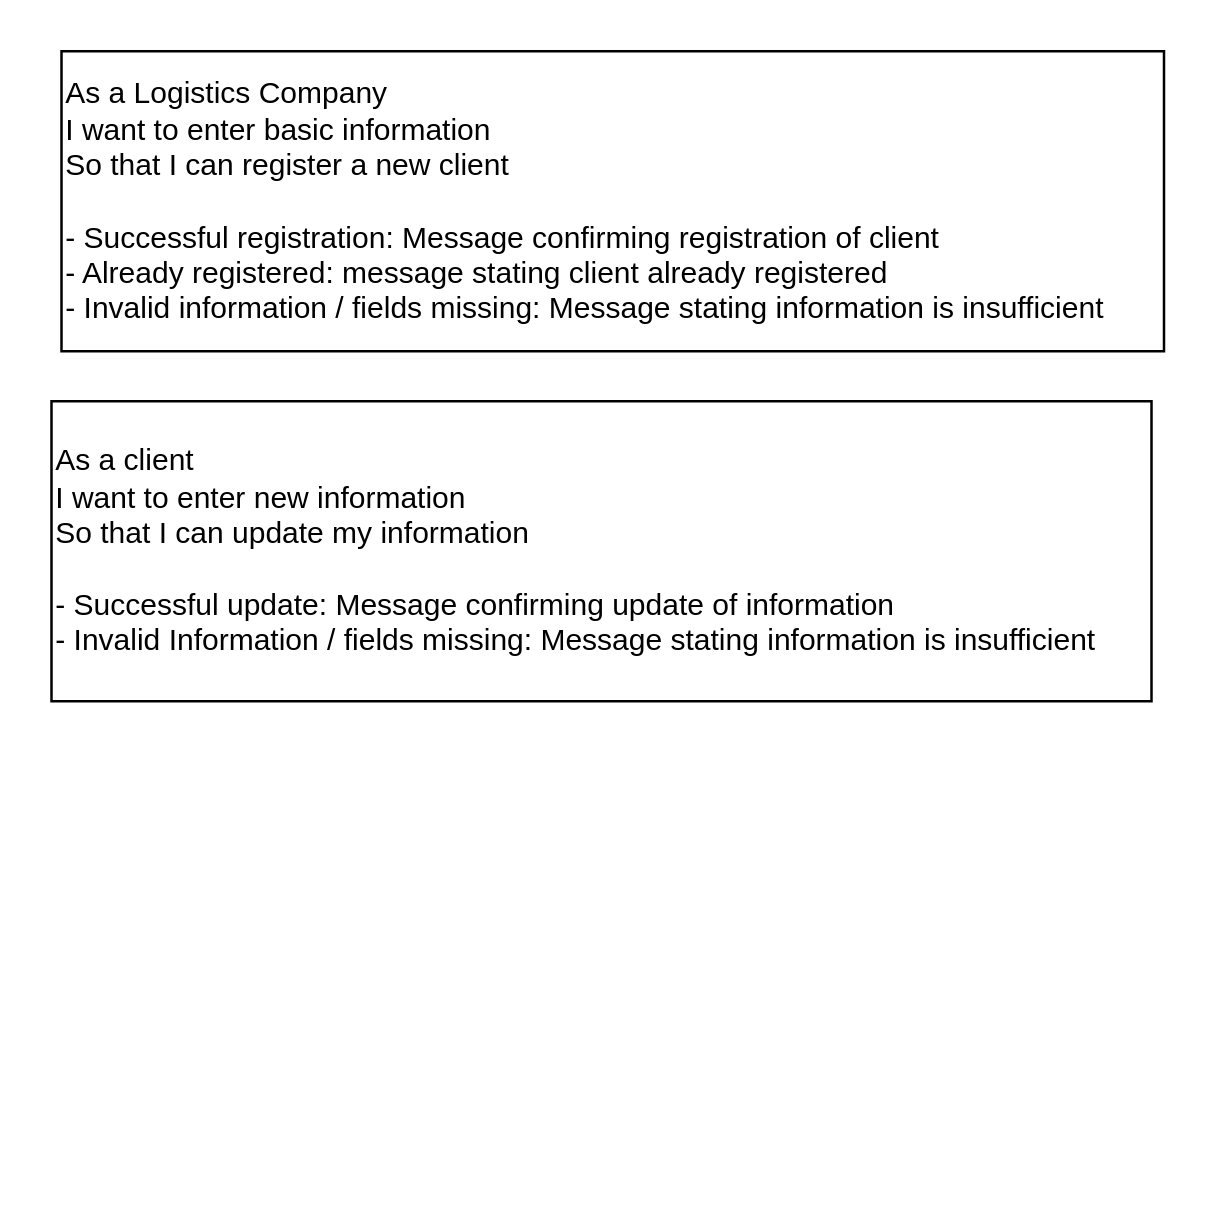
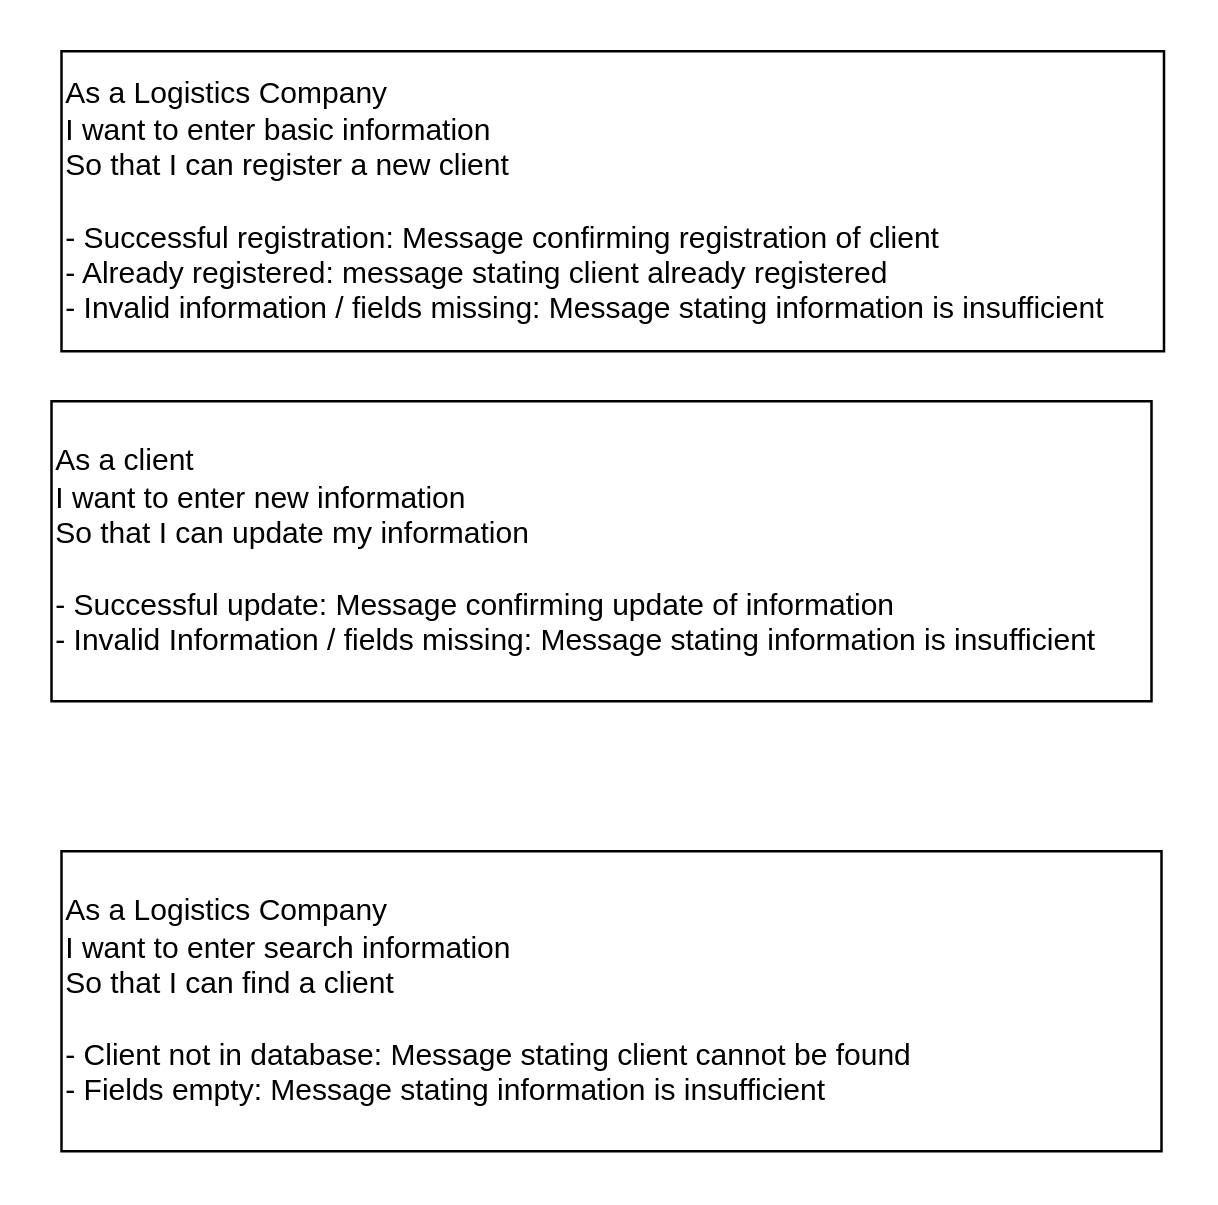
  <mxCell id="0" />
  <mxCell id="1" parent="0" />
  <mxCell id="2" value="As a Logistics Company&lt;br&gt;I want to enter basic information&lt;br&gt;So that I can register a new client&lt;br&gt;&lt;br&gt;- Successful registration: Message confirming registration of client&lt;br&gt;- Already registered: message stating client already registered&lt;br&gt;- Invalid information / fields missing: Message stating information is insufficient" style="rounded=0;whiteSpace=wrap;html=1;align=left;" vertex="1" parent="1"><mxGeometry x="24" y="20" width="441" height="120" as="geometry" /></mxCell>
  <mxCell id="3" value="As a client&lt;br&gt;I want to enter new information&lt;br&gt;So that I can update my information&lt;br&gt;&lt;br&gt;- Successful update: Message confirming update of information&lt;br&gt;- Invalid Information / fields missing:&amp;nbsp;Message stating information is insufficient" style="whiteSpace=wrap;html=1;rounded=0;align=left;" vertex="1" parent="1"><mxGeometry x="20" y="160" width="440" height="120" as="geometry" /></mxCell>
+ <mxCell id="4" value="As a Logistics Company&lt;br&gt;I want to enter search information&lt;br&gt;So that I can find a client&lt;br&gt;&lt;br&gt;- Client not in database: Message stating client cannot be found&lt;br&gt;- Fields empty: Message stating information is insufficient" style="whiteSpace=wrap;html=1;rounded=0;align=left;" vertex="1" parent="1"><mxGeometry x="24" y="340" width="440" height="120" as="geometry" /></mxCell>
